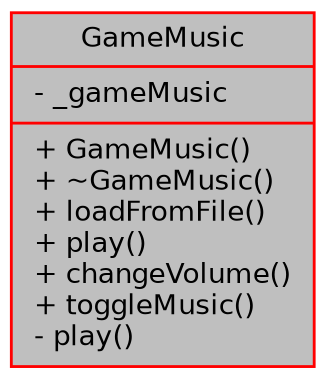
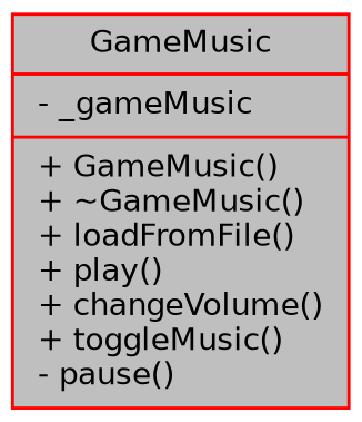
  digraph {
-   n1 [color=red fillcolor=grey75 fontcolor=black fontname=Helvetica fontsize=10 height=0.2 label="{GameMusic\n|- _gameMusic\l|+ GameMusic()\l+ ~GameMusic()\l+ loadFromFile()\l+ play()\l+ changeVolume()\l+ toggleMusic()\l- play()\l}" shape=record style=filled width=0.4]
+   n1 [color=red fillcolor=grey75 fontcolor=black fontname=Helvetica fontsize=10 height=0.2 label="{GameMusic\n|- _gameMusic\l|+ GameMusic()\l+ ~GameMusic()\l+ loadFromFile()\l+ play()\l+ changeVolume()\l+ toggleMusic()\l- pause()\l}" shape=record style=filled width=0.4]
  }
